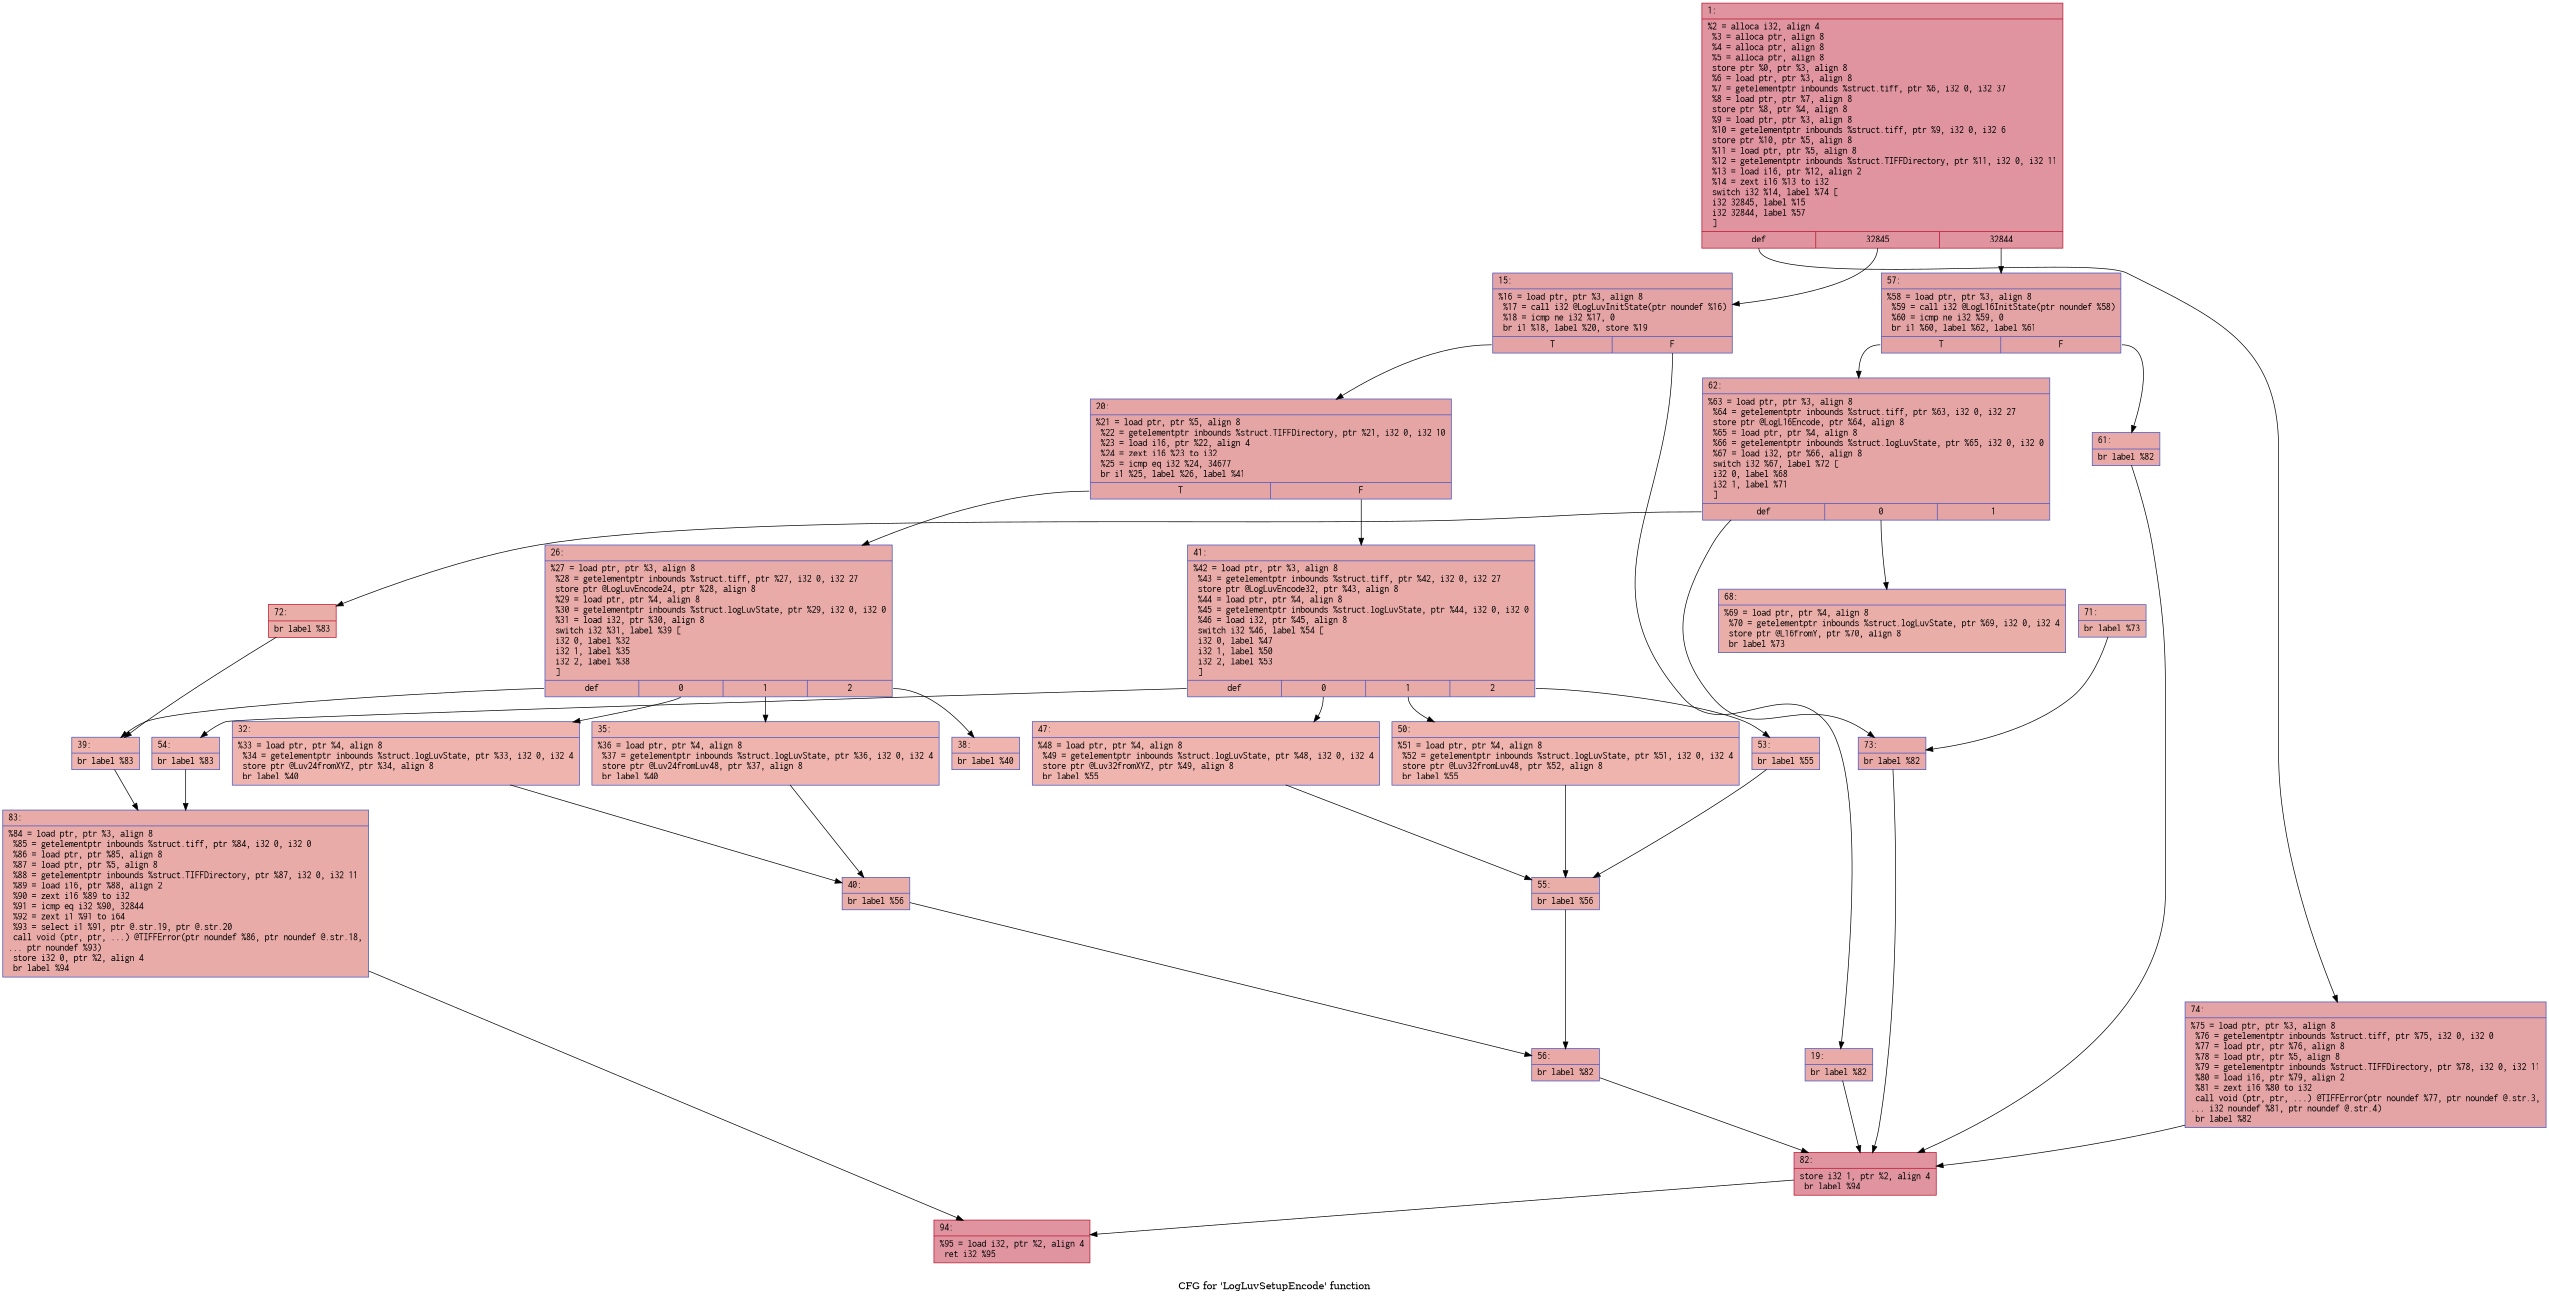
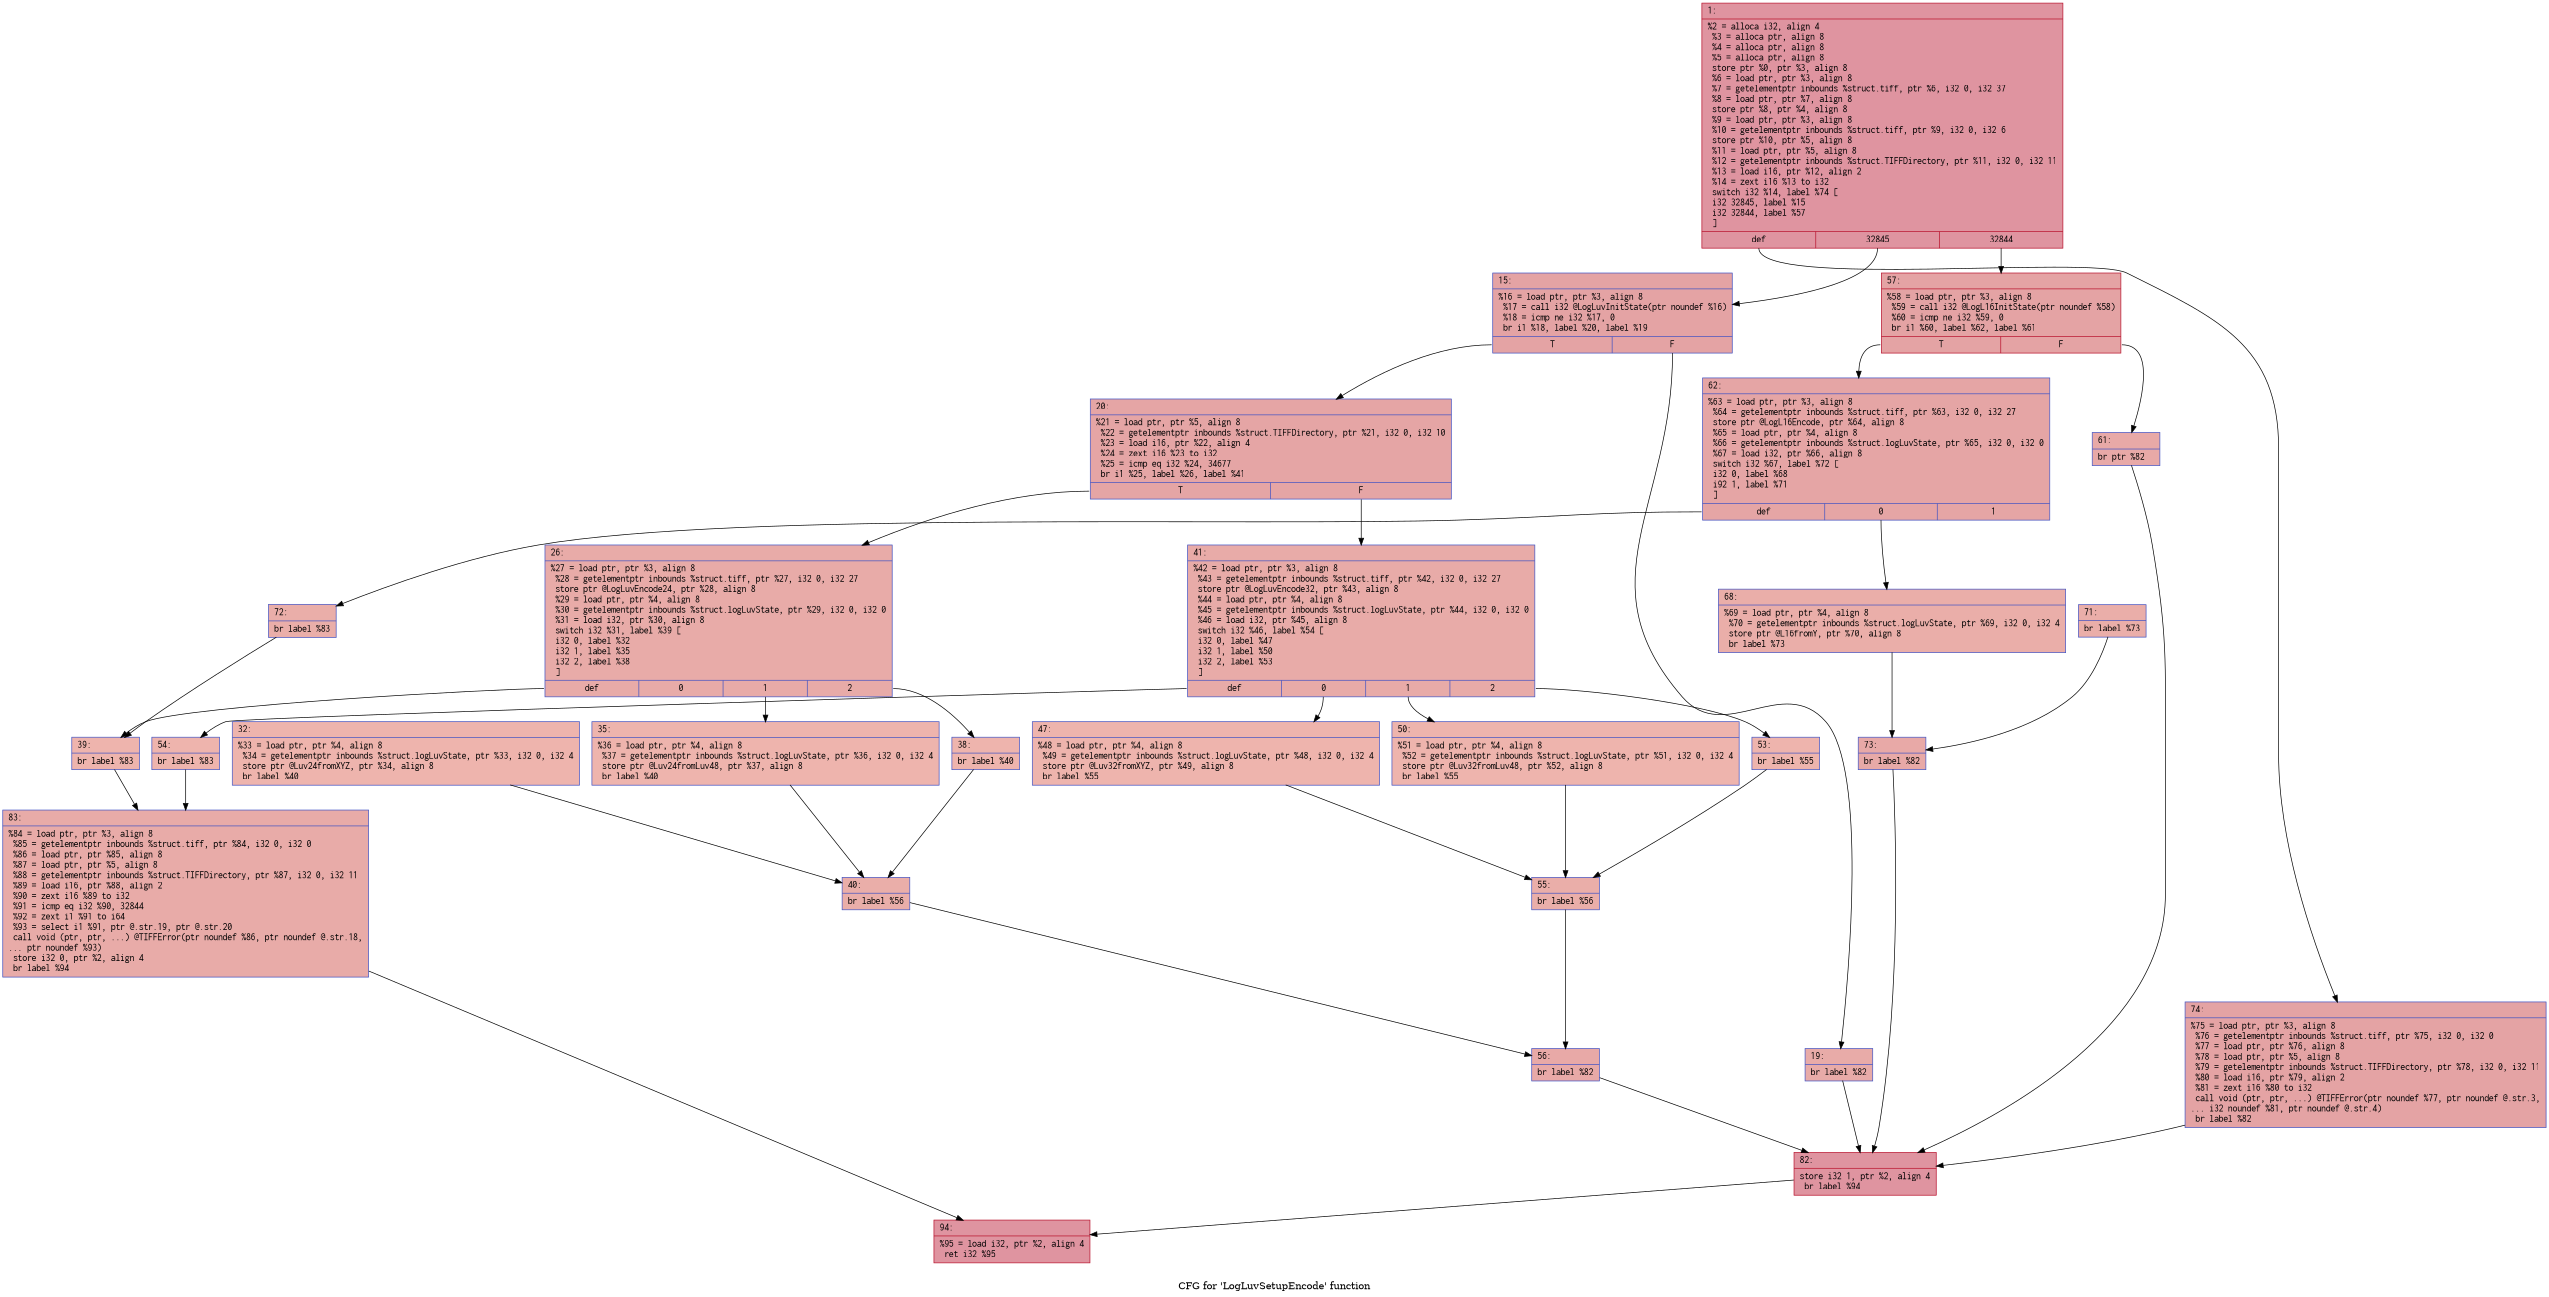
  digraph {
    label="CFG for 'LogLuvSetupEncode' function"
    node [color="#3d50c3ff" fillcolor="#d8564670" fontname=Courier shape=record style=filled]
    n1 [color="#b70d28ff" fillcolor="#b70d2870" label="{1:\l|  %2 = alloca i32, align 4\l  %3 = alloca ptr, align 8\l  %4 = alloca ptr, align 8\l  %5 = alloca ptr, align 8\l  store ptr %0, ptr %3, align 8\l  %6 = load ptr, ptr %3, align 8\l  %7 = getelementptr inbounds %struct.tiff, ptr %6, i32 0, i32 37\l  %8 = load ptr, ptr %7, align 8\l  store ptr %8, ptr %4, align 8\l  %9 = load ptr, ptr %3, align 8\l  %10 = getelementptr inbounds %struct.tiff, ptr %9, i32 0, i32 6\l  store ptr %10, ptr %5, align 8\l  %11 = load ptr, ptr %5, align 8\l  %12 = getelementptr inbounds %struct.TIFFDirectory, ptr %11, i32 0, i32 11\l  %13 = load i16, ptr %12, align 2\l  %14 = zext i16 %13 to i32\l  switch i32 %14, label %74 [\l    i32 32845, label %15\l    i32 32844, label %57\l  ]\l|{<s0>def|<s1>32845|<s2>32844}}"]
    n2 [fillcolor="#c32e3170" label="{74:\l|  %75 = load ptr, ptr %3, align 8\l  %76 = getelementptr inbounds %struct.tiff, ptr %75, i32 0, i32 0\l  %77 = load ptr, ptr %76, align 8\l  %78 = load ptr, ptr %5, align 8\l  %79 = getelementptr inbounds %struct.TIFFDirectory, ptr %78, i32 0, i32 11\l  %80 = load i16, ptr %79, align 2\l  %81 = zext i16 %80 to i32\l  call void (ptr, ptr, ...) @TIFFError(ptr noundef %77, ptr noundef @.str.3,\l... i32 noundef %81, ptr noundef @.str.4)\l  br label %82\l}"]
-   n3 [fillcolor="#c32e3170" label="{15:\l|  %16 = load ptr, ptr %3, align 8\l  %17 = call i32 @LogLuvInitState(ptr noundef %16)\l  %18 = icmp ne i32 %17, 0\l  br i1 %18, label %20, store %19\l|{<s0>T|<s1>F}}"]
-   n4 [fillcolor="#c32e3170" label="{57:\l|  %58 = load ptr, ptr %3, align 8\l  %59 = call i32 @LogL16InitState(ptr noundef %58)\l  %60 = icmp ne i32 %59, 0\l  br i1 %60, label %62, label %61\l|{<s0>T|<s1>F}}"]
+   n3 [fillcolor="#c32e3170" label="{15:\l|  %16 = load ptr, ptr %3, align 8\l  %17 = call i32 @LogLuvInitState(ptr noundef %16)\l  %18 = icmp ne i32 %17, 0\l  br i1 %18, label %20, label %19\l|{<s0>T|<s1>F}}"]
+   n4 [color="#b70d28ff" fillcolor="#c32e3170" label="{57:\l|  %58 = load ptr, ptr %3, align 8\l  %59 = call i32 @LogL16InitState(ptr noundef %58)\l  %60 = icmp ne i32 %59, 0\l  br i1 %60, label %62, label %61\l|{<s0>T|<s1>F}}"]
    n5 [color="#b70d28ff" fillcolor="#b70d2870" label="{82:\l|  store i32 1, ptr %2, align 4\l  br label %94\l}"]
    n6 [fillcolor="#c5333470" label="{20:\l|  %21 = load ptr, ptr %5, align 8\l  %22 = getelementptr inbounds %struct.TIFFDirectory, ptr %21, i32 0, i32 10\l  %23 = load i16, ptr %22, align 4\l  %24 = zext i16 %23 to i32\l  %25 = icmp eq i32 %24, 34677\l  br i1 %25, label %26, label %41\l|{<s0>T|<s1>F}}"]
    n7 [fillcolor="#cc403a70" label="{19:\l|  br label %82\l}"]
-   n8 [fillcolor="#c5333470" label="{62:\l|  %63 = load ptr, ptr %3, align 8\l  %64 = getelementptr inbounds %struct.tiff, ptr %63, i32 0, i32 27\l  store ptr @LogL16Encode, ptr %64, align 8\l  %65 = load ptr, ptr %4, align 8\l  %66 = getelementptr inbounds %struct.logLuvState, ptr %65, i32 0, i32 0\l  %67 = load i32, ptr %66, align 8\l  switch i32 %67, label %72 [\l    i32 0, label %68\l    i32 1, label %71\l  ]\l|{<s0>def|<s1>0|<s2>1}}"]
-   n9 [fillcolor="#ca3b3770" label="{61:\l|  br label %82\l}"]
+   n8 [fillcolor="#c5333470" label="{62:\l|  %63 = load ptr, ptr %3, align 8\l  %64 = getelementptr inbounds %struct.tiff, ptr %63, i32 0, i32 27\l  store ptr @LogL16Encode, ptr %64, align 8\l  %65 = load ptr, ptr %4, align 8\l  %66 = getelementptr inbounds %struct.logLuvState, ptr %65, i32 0, i32 0\l  %67 = load i32, ptr %66, align 8\l  switch i32 %67, label %72 [\l    i32 0, label %68\l    i92 1, label %71\l  ]\l|{<s0>def|<s1>0|<s2>1}}"]
+   n9 [fillcolor="#ca3b3770" label="{61:\l|  br ptr %82\l}"]
    n10 [color="#b70d28ff" fillcolor="#b70d2870" label="{94:\l|  %95 = load i32, ptr %2, align 4\l  ret i32 %95\l}"]
    n11 [fillcolor="#cc403a70" label="{26:\l|  %27 = load ptr, ptr %3, align 8\l  %28 = getelementptr inbounds %struct.tiff, ptr %27, i32 0, i32 27\l  store ptr @LogLuvEncode24, ptr %28, align 8\l  %29 = load ptr, ptr %4, align 8\l  %30 = getelementptr inbounds %struct.logLuvState, ptr %29, i32 0, i32 0\l  %31 = load i32, ptr %30, align 8\l  switch i32 %31, label %39 [\l    i32 0, label %32\l    i32 1, label %35\l    i32 2, label %38\l  ]\l|{<s0>def|<s1>0|<s2>1|<s3>2}}"]
    n12 [fillcolor="#cc403a70" label="{41:\l|  %42 = load ptr, ptr %3, align 8\l  %43 = getelementptr inbounds %struct.tiff, ptr %42, i32 0, i32 27\l  store ptr @LogLuvEncode32, ptr %43, align 8\l  %44 = load ptr, ptr %4, align 8\l  %45 = getelementptr inbounds %struct.logLuvState, ptr %44, i32 0, i32 0\l  %46 = load i32, ptr %45, align 8\l  switch i32 %46, label %54 [\l    i32 0, label %47\l    i32 1, label %50\l    i32 2, label %53\l  ]\l|{<s0>def|<s1>0|<s2>1|<s3>2}}"]
-   n13 [color="#b70d28ff" fillcolor="#d0473d70" label="{72:\l|  br label %83\l}"]
+   n13 [fillcolor="#d0473d70" label="{72:\l|  br label %83\l}"]
    n14 [fillcolor="#d0473d70" label="{68:\l|  %69 = load ptr, ptr %4, align 8\l  %70 = getelementptr inbounds %struct.logLuvState, ptr %69, i32 0, i32 4\l  store ptr @L16fromY, ptr %70, align 8\l  br label %73\l}"]
    n15 [label="{39:\l|  br label %83\l}"]
    n16 [label="{32:\l|  %33 = load ptr, ptr %4, align 8\l  %34 = getelementptr inbounds %struct.logLuvState, ptr %33, i32 0, i32 4\l  store ptr @Luv24fromXYZ, ptr %34, align 8\l  br label %40\l}"]
    n17 [label="{35:\l|  %36 = load ptr, ptr %4, align 8\l  %37 = getelementptr inbounds %struct.logLuvState, ptr %36, i32 0, i32 4\l  store ptr @Luv24fromLuv48, ptr %37, align 8\l  br label %40\l}"]
    n18 [label="{38:\l|  br label %40\l}"]
    n19 [label="{54:\l|  br label %83\l}"]
    n20 [label="{47:\l|  %48 = load ptr, ptr %4, align 8\l  %49 = getelementptr inbounds %struct.logLuvState, ptr %48, i32 0, i32 4\l  store ptr @Luv32fromXYZ, ptr %49, align 8\l  br label %55\l}"]
    n21 [label="{50:\l|  %51 = load ptr, ptr %4, align 8\l  %52 = getelementptr inbounds %struct.logLuvState, ptr %51, i32 0, i32 4\l  store ptr @Luv32fromLuv48, ptr %52, align 8\l  br label %55\l}"]
    n22 [label="{53:\l|  br label %55\l}"]
    n23 [fillcolor="#cc403a70" label="{83:\l|  %84 = load ptr, ptr %3, align 8\l  %85 = getelementptr inbounds %struct.tiff, ptr %84, i32 0, i32 0\l  %86 = load ptr, ptr %85, align 8\l  %87 = load ptr, ptr %5, align 8\l  %88 = getelementptr inbounds %struct.TIFFDirectory, ptr %87, i32 0, i32 11\l  %89 = load i16, ptr %88, align 2\l  %90 = zext i16 %89 to i32\l  %91 = icmp eq i32 %90, 32844\l  %92 = zext i1 %91 to i64\l  %93 = select i1 %91, ptr @.str.19, ptr @.str.20\l  call void (ptr, ptr, ...) @TIFFError(ptr noundef %86, ptr noundef @.str.18,\l... ptr noundef %93)\l  store i32 0, ptr %2, align 4\l  br label %94\l}"]
    n24 [fillcolor="#d0473d70" label="{40:\l|  br label %56\l}"]
    n25 [fillcolor="#d0473d70" label="{55:\l|  br label %56\l}"]
    n26 [fillcolor="#ca3b3770" label="{56:\l|  br label %82\l}"]
    n27 [fillcolor="#ca3b3770" label="{73:\l|  br label %82\l}"]
    n28 [fillcolor="#d0473d70" label="{71:\l|  br label %73\l}"]
    n1 -> n2 [tailport=s0]
    n1 -> n3 [tailport=s1]
    n1 -> n4 [tailport=s2]
    n2 -> n5
    n3 -> n6 [tailport=s0]
    n3 -> n7 [tailport=s1]
    n4 -> n8 [tailport=s0]
    n4 -> n9 [tailport=s1]
    n5 -> n10
    n6 -> n11 [tailport=s0]
    n6 -> n12 [tailport=s1]
    n7 -> n5
    n8 -> n13 [tailport=s0]
    n8 -> n14 [tailport=s1]
    n9 -> n5
    n11 -> n15 [tailport=s0]
-   n11 -> n16 [tailport=s1]
    n11 -> n17 [tailport=s2]
    n11 -> n18 [tailport=s3]
    n12 -> n19 [tailport=s0]
    n12 -> n20 [tailport=s1]
    n12 -> n21 [tailport=s2]
    n12 -> n22 [tailport=s3]
    n13 -> n15
-   n8 -> n27
+   n14 -> n27
    n15 -> n23
    n16 -> n24
    n17 -> n24
+   n18 -> n24
    n19 -> n23
    n20 -> n25
    n21 -> n25
    n22 -> n25
    n23 -> n10
    n24 -> n26
    n25 -> n26
    n26 -> n5
    n27 -> n5
    n28 -> n27
  }
